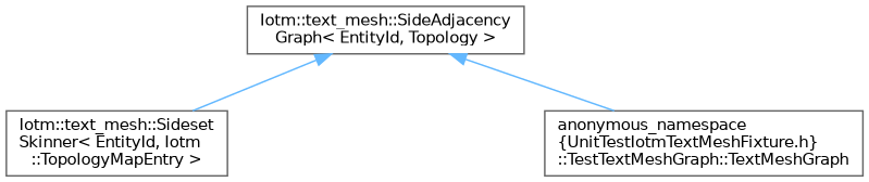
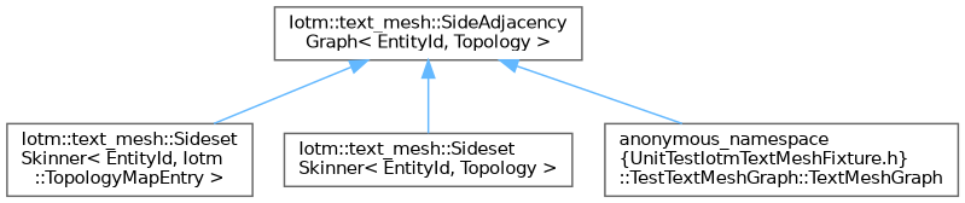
  digraph {
    rankdir=TB
    node [color=grey40 fillcolor=white fontname=Helvetica fontsize=10 shape=box style=filled]
    edge [color=steelblue1 dir=back fontname=Helvetica fontsize=10 labelfontname=Helvetica labelfontsize=10 style=solid]
    n1 [height=0.2 label="Iotm::text_mesh::SideAdjacency\lGraph\< EntityId, Topology \>" width=0.4]
    n2 [height=0.2 label="Iotm::text_mesh::Sideset\lSkinner\< EntityId, Iotm\l::TopologyMapEntry \>" width=0.4]
+   n3 [height=0.2 label="Iotm::text_mesh::Sideset\lSkinner\< EntityId, Topology \>" width=0.4]
    n4 [height=0.2 label="anonymous_namespace\l\{UnitTestIotmTextMeshFixture.h\}\l::TestTextMeshGraph::TextMeshGraph" width=0.4]
    n1 -> n2
+   n1 -> n3
    n1 -> n4
  }
